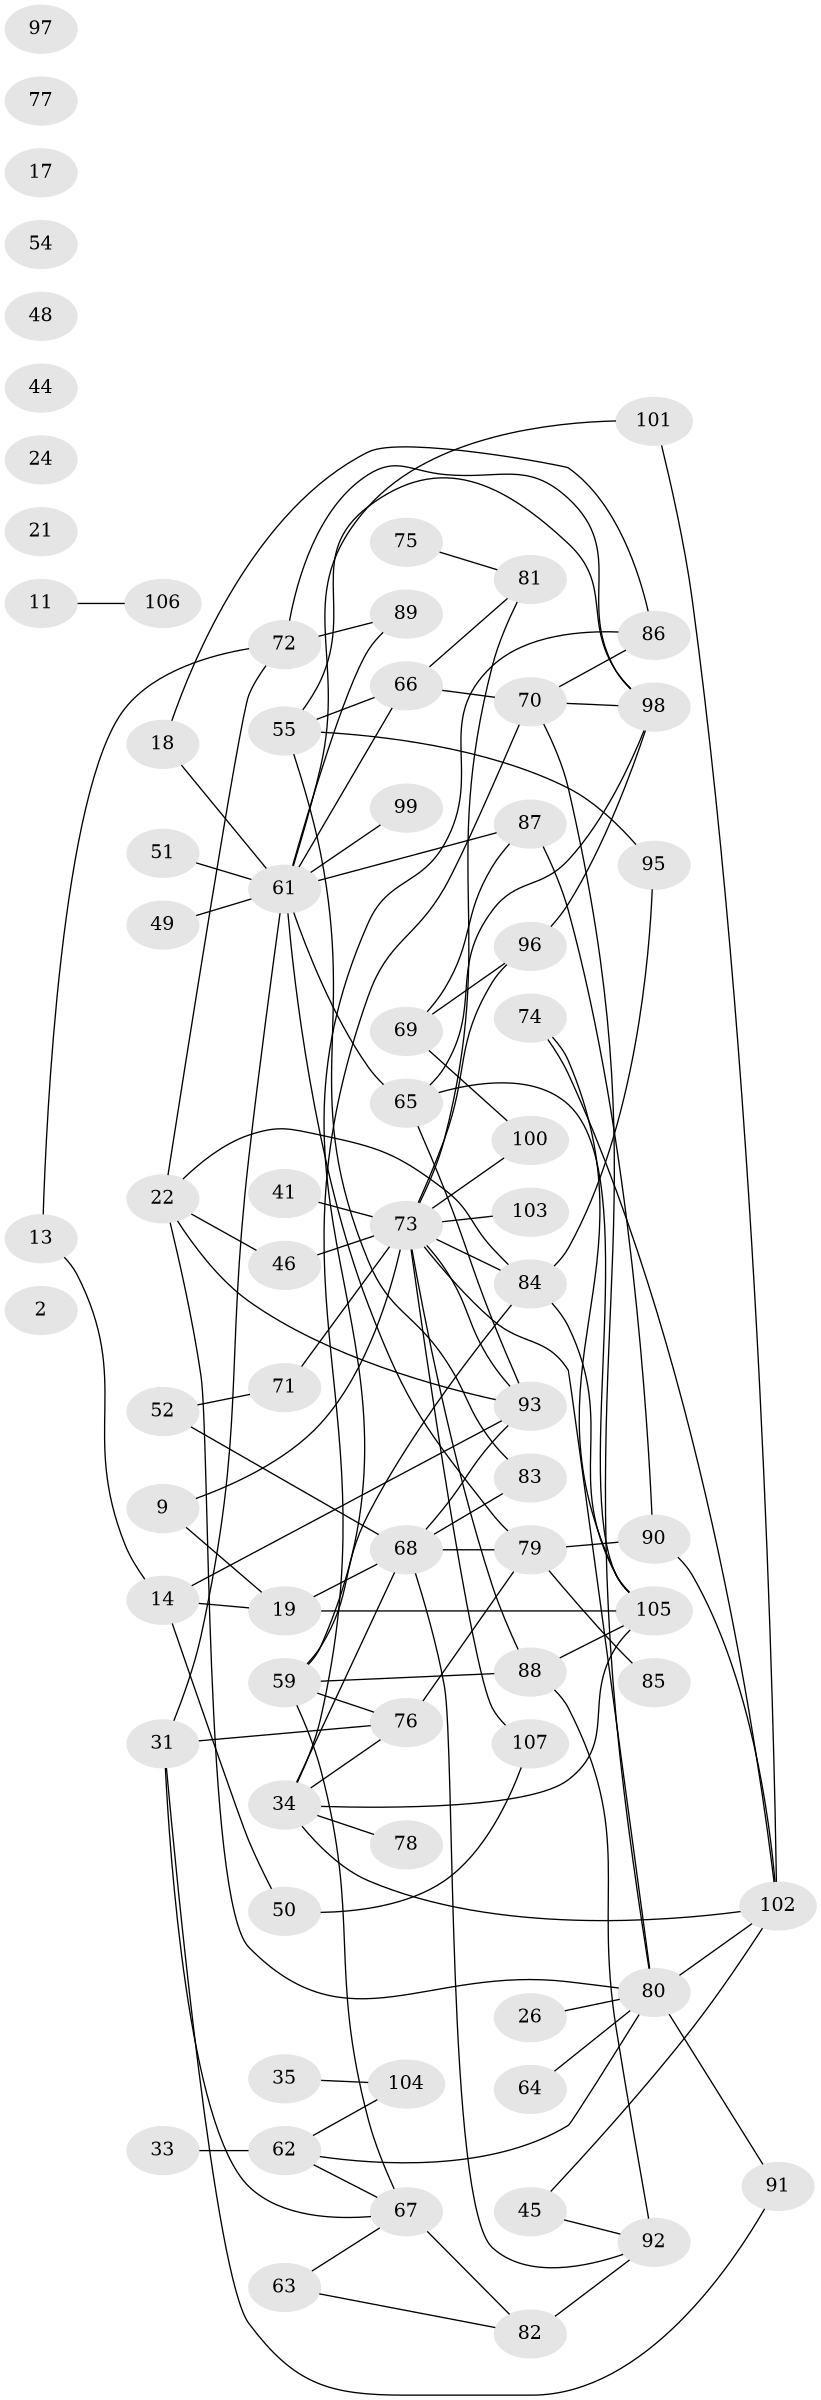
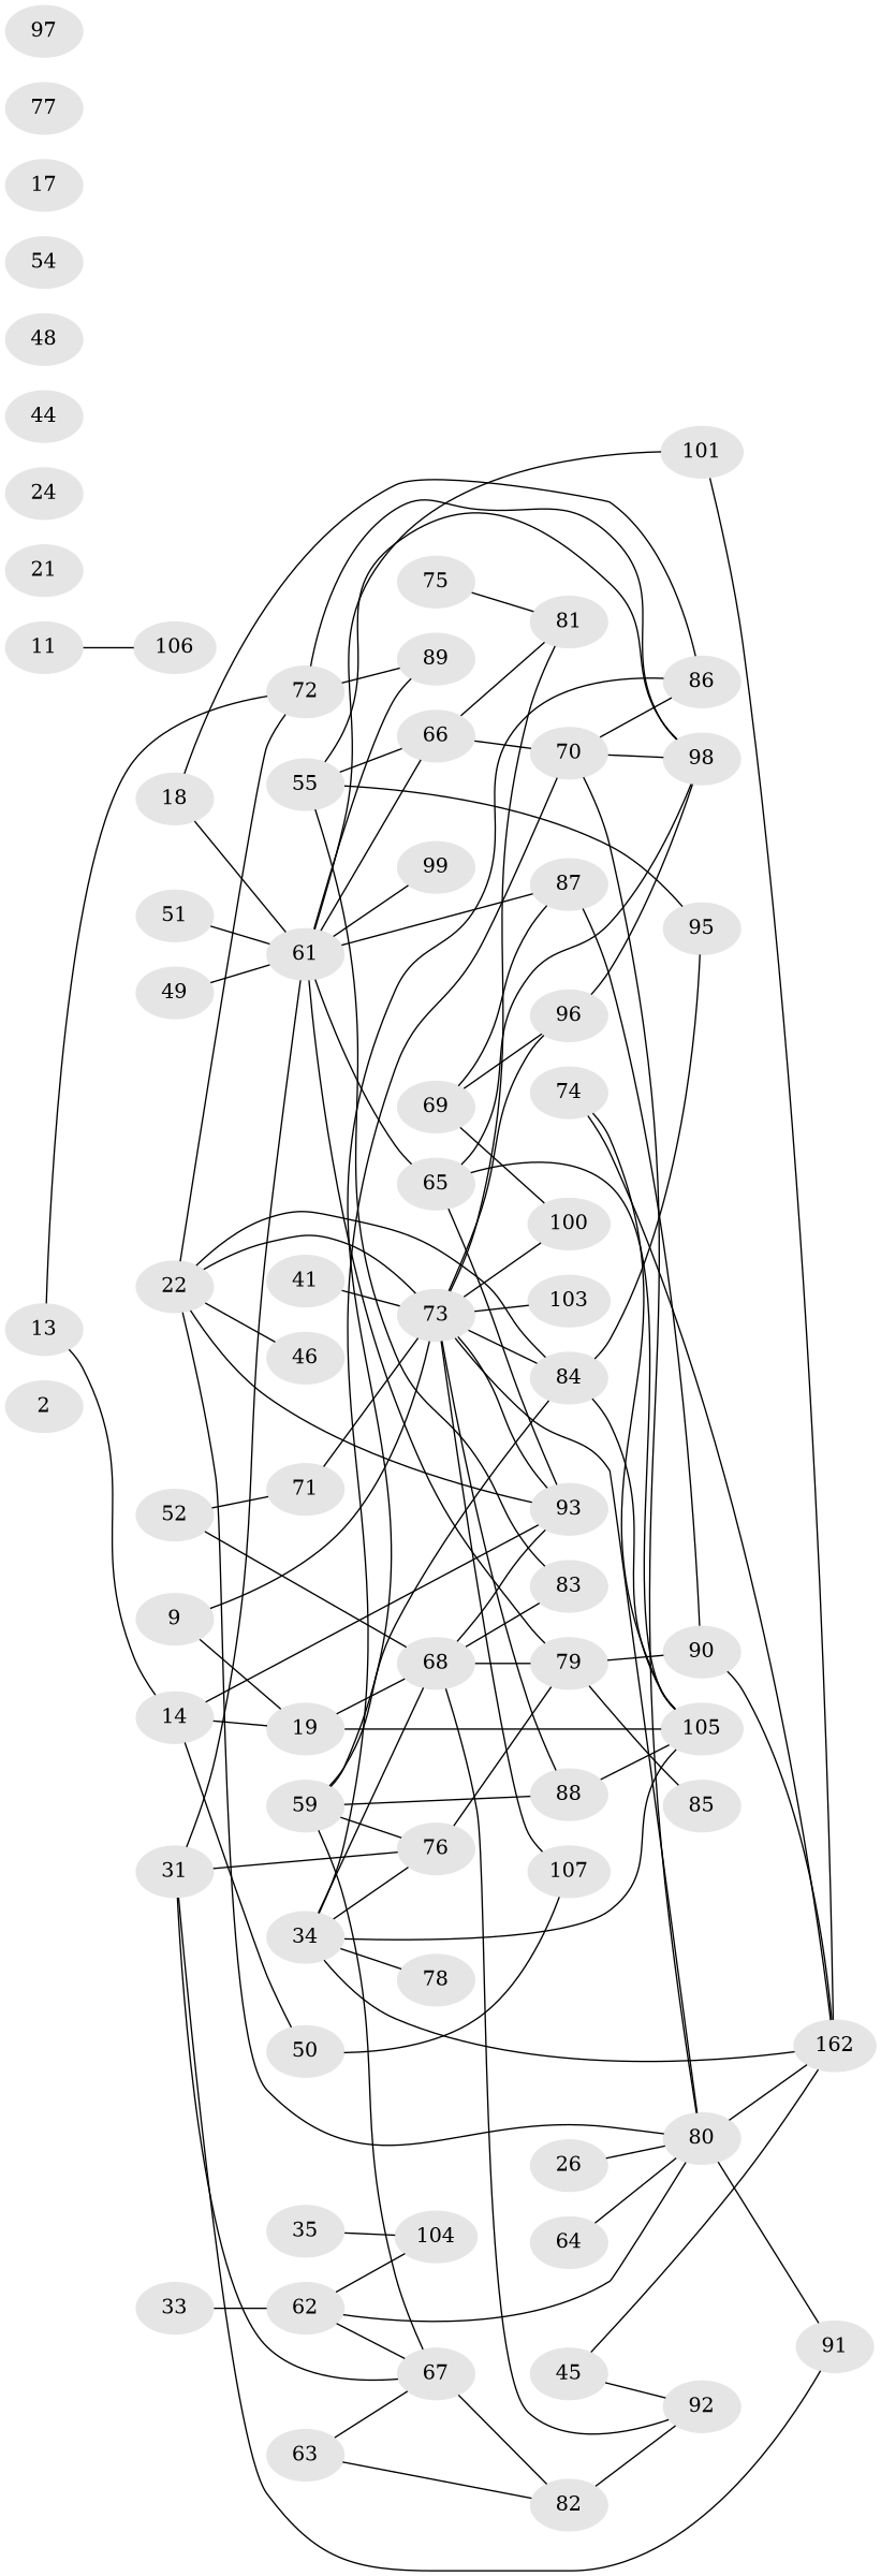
  graph {
    rankdir=LR
    node [color=gray90 style=filled]
    2
    9
    19
    73 [super="+3+8+18"]
    68 [super="+36+42"]
    105 [super="+91"]
    93 [super="+53"]
    80 [super="+56"]
    84
    107
    88 [super="+37"]
    81 [super="+5"]
    100
    96
    103
    11
    106
    13
    14
    72
    50
    98 [super="+20"]
    89
    92
    83
    79 [super="+1+15+43"]
    21
    22
    46
    n30 [label=91]
-   102 [super="+25"]
+   102 [super="+25" label=162]
    95
    24
    26
    31 [super="+12"]
    61 [super="+23+28+60"]
    67 [super="+47"]
    76
    66
    65
    87 [super="+27"]
    99
    101
    82
    33
    62
    104
    34
    70 [super="+29"]
    78
    86
    35
    41
    44
    45
    48
    49
    51
    52
    71
    54
    55
    n63 [label=17]
    n64 [label=18]
    59
    90
    85
    63
    64
    69
    74
    75
    77
    97
    9 -- 19
    9 -- 73
    19 -- 68 [weight=2]
    19 -- 105 [weight=2]
    73 -- 93 [weight=3]
    73 -- 80
    73 -- 84
    73 -- 107
    73 -- 88
    73 -- 81
    73 -- 100
    73 -- 96
    73 -- 103
    68 -- 93
    68 -- 92
    68 -- 83
    68 -- 79 [weight=2]
    80 -- n30
    80 -- 102
    84 -- 105
    84 -- 95
    88 -- 105
-   88 -- 92
    96 -- 98
    11 -- 106
    13 -- 14
    13 -- 72
    14 -- 19
    14 -- 93
    14 -- 50
    72 -- 98
    72 -- 89
    50 -- 107
    79 -- 90
    79 -- 85
    22 -- 93
    22 -- 80
    22 -- 84
    22 -- 72
    22 -- 46
-   46 -- 73
+   22 -- 73
    26 -- 80
    31 -- n30
    31 -- 61
    31 -- 67
    31 -- 76 [weight=2]
    61 -- 89
    61 -- 79 [weight=2]
    61 -- 66
    61 -- 65
    61 -- 87
    61 -- 99
    61 -- 101
    67 -- 82
    76 -- 79
    66 -- 81
    66 -- 70
    65 -- 105
    65 -- 93
    65 -- 98
    87 -- 90
    101 -- 102
    82 -- 92
    33 -- 62
    62 -- 80
    62 -- 67
    62 -- 104
    34 -- 68
    34 -- 105
    34 -- 102 [weight=2]
    34 -- 76
    34 -- 70
    34 -- 78
    70 -- 80
    70 -- 98
    70 -- 86
    35 -- 104
    41 -- 73
    45 -- 92
    45 -- 102
    49 -- 61
    51 -- 61
    52 -- 68
    52 -- 71
    71 -- 73
    55 -- 98
    55 -- 83
    55 -- 95
    55 -- 66
    n64 -- 61
    n64 -- 86
    59 -- 84
    59 -- 88
    59 -- 67
    59 -- 76
    59 -- 86
    90 -- 102
    63 -- 67
    63 -- 82
    64 -- 80
    69 -- 100
    69 -- 96
    69 -- 87
    74 -- 105
    74 -- 102
    75 -- 81
  }
